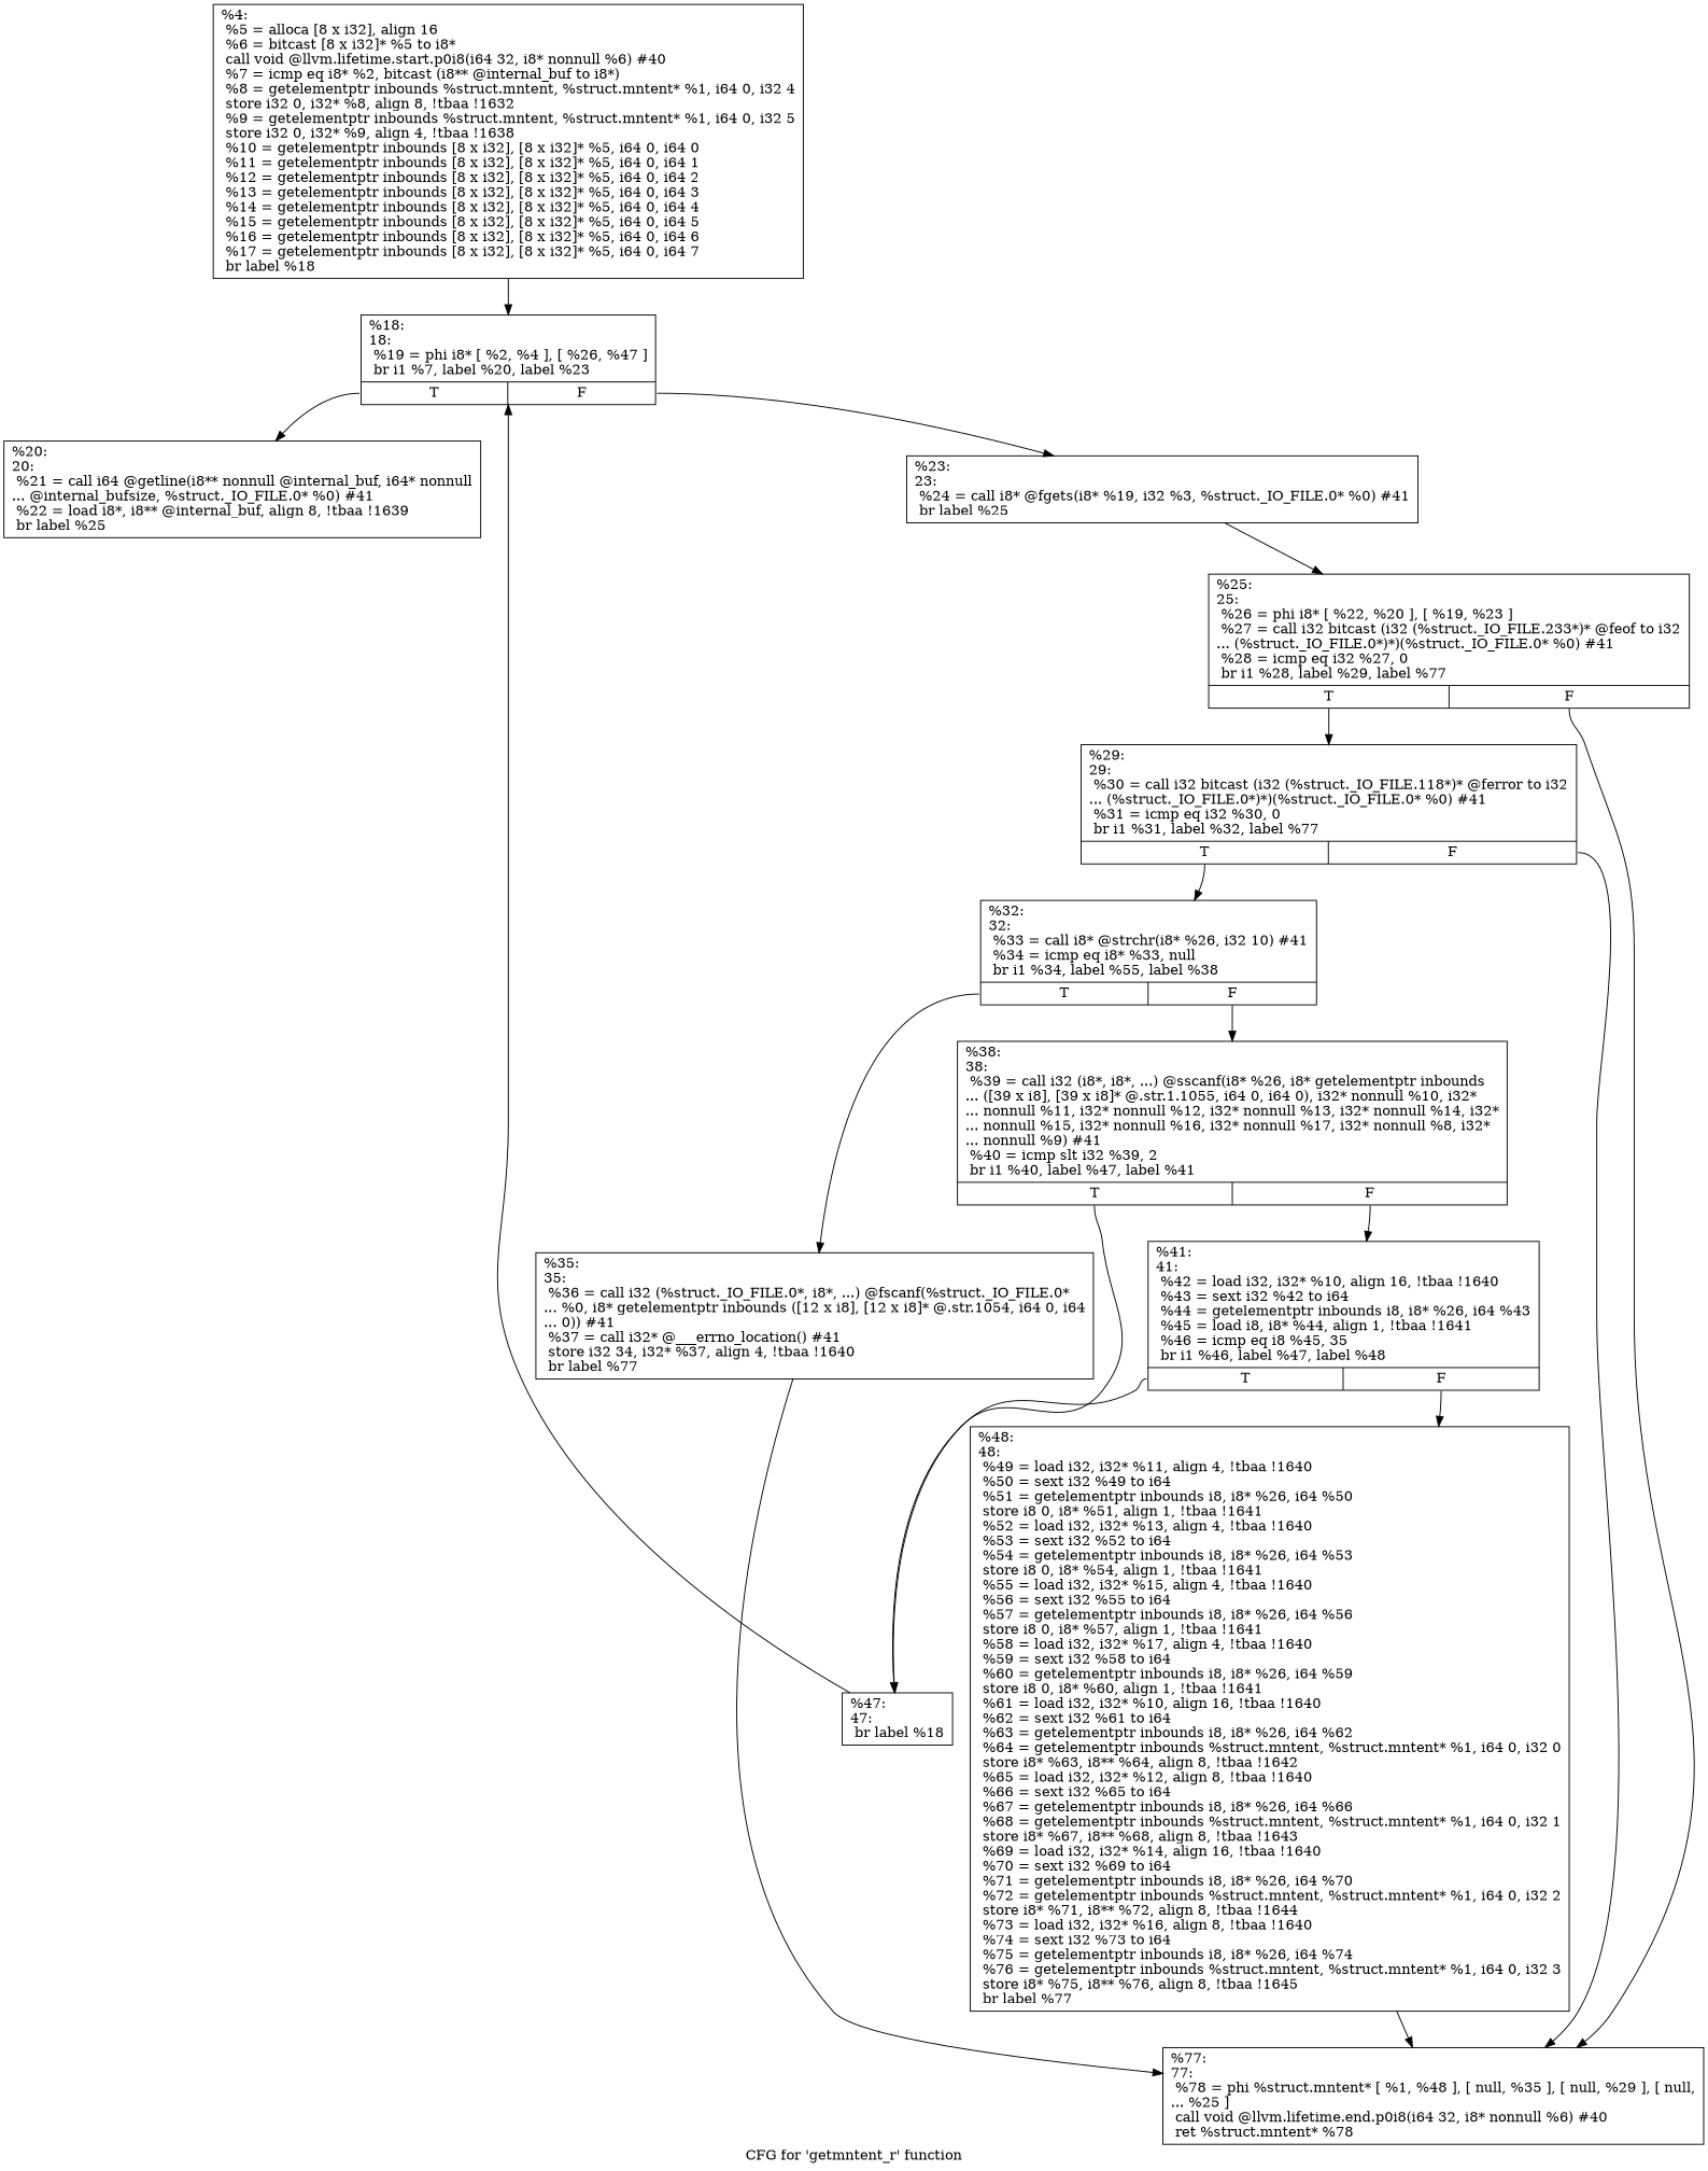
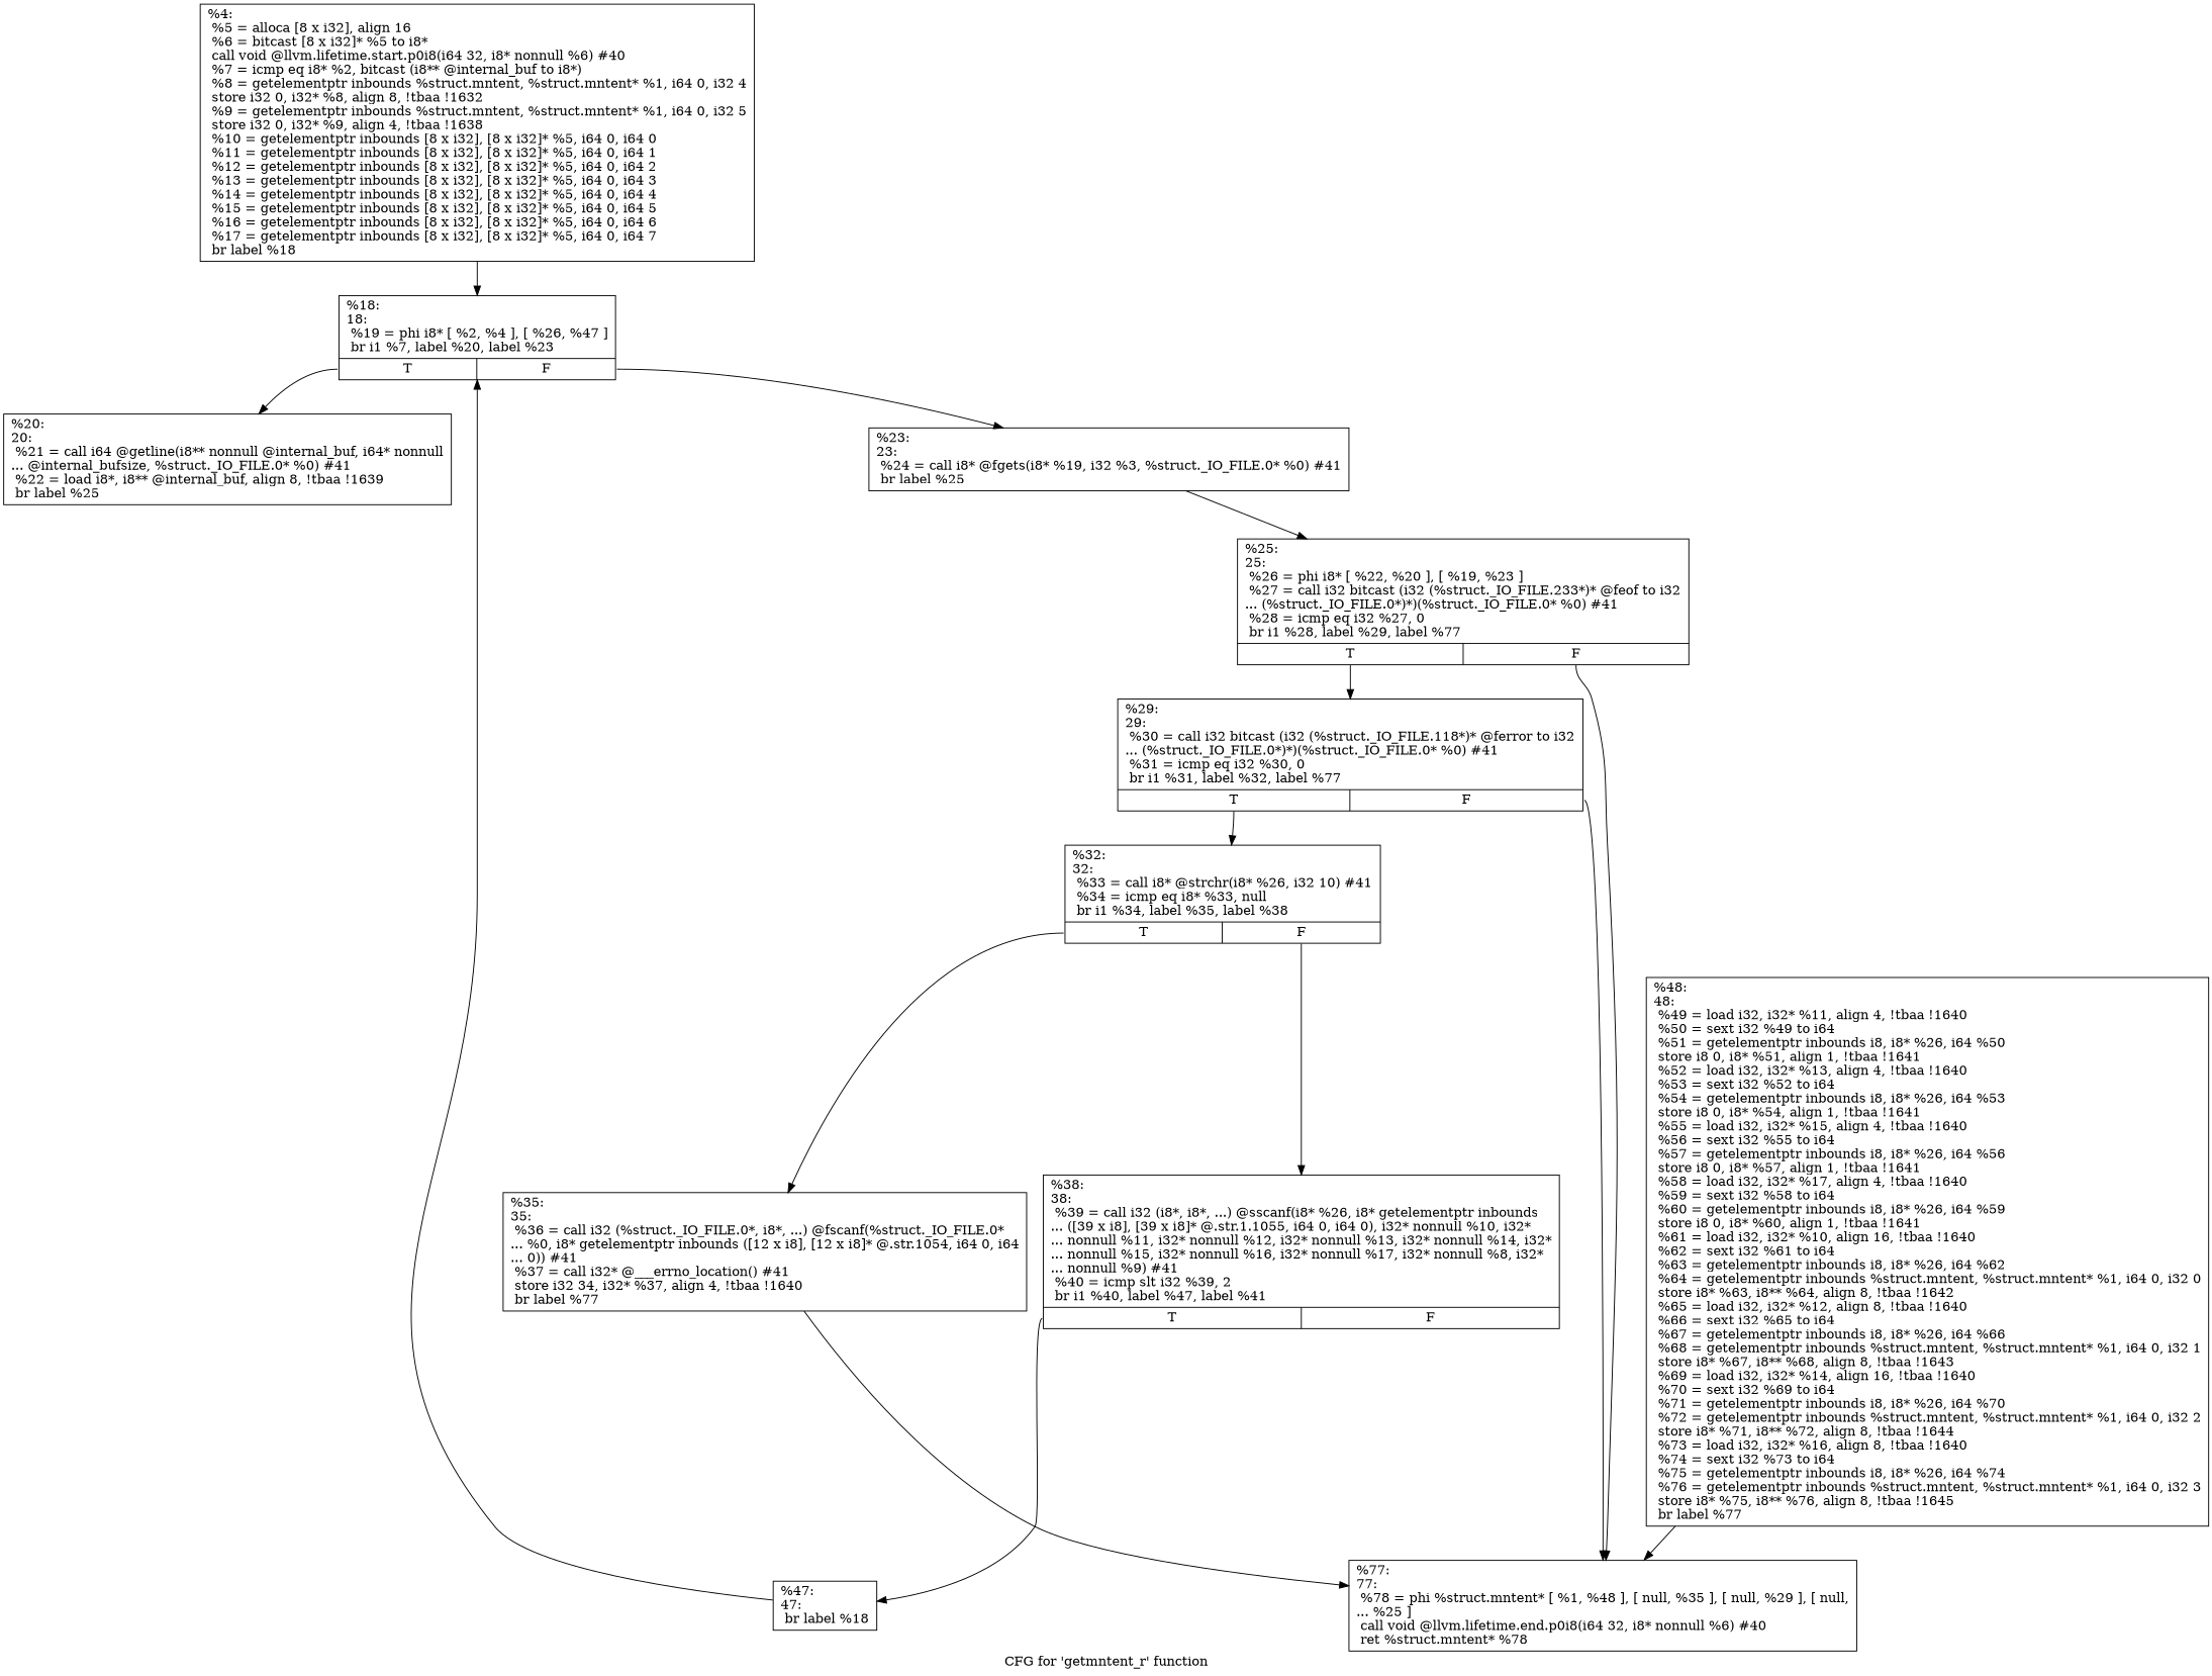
  digraph {
    label="CFG for 'getmntent_r' function"
    node [shape=record]
    edge [tailport=s0]
    n1 [label="{%4:\l  %5 = alloca [8 x i32], align 16\l  %6 = bitcast [8 x i32]* %5 to i8*\l  call void @llvm.lifetime.start.p0i8(i64 32, i8* nonnull %6) #40\l  %7 = icmp eq i8* %2, bitcast (i8** @internal_buf to i8*)\l  %8 = getelementptr inbounds %struct.mntent, %struct.mntent* %1, i64 0, i32 4\l  store i32 0, i32* %8, align 8, !tbaa !1632\l  %9 = getelementptr inbounds %struct.mntent, %struct.mntent* %1, i64 0, i32 5\l  store i32 0, i32* %9, align 4, !tbaa !1638\l  %10 = getelementptr inbounds [8 x i32], [8 x i32]* %5, i64 0, i64 0\l  %11 = getelementptr inbounds [8 x i32], [8 x i32]* %5, i64 0, i64 1\l  %12 = getelementptr inbounds [8 x i32], [8 x i32]* %5, i64 0, i64 2\l  %13 = getelementptr inbounds [8 x i32], [8 x i32]* %5, i64 0, i64 3\l  %14 = getelementptr inbounds [8 x i32], [8 x i32]* %5, i64 0, i64 4\l  %15 = getelementptr inbounds [8 x i32], [8 x i32]* %5, i64 0, i64 5\l  %16 = getelementptr inbounds [8 x i32], [8 x i32]* %5, i64 0, i64 6\l  %17 = getelementptr inbounds [8 x i32], [8 x i32]* %5, i64 0, i64 7\l  br label %18\l}"]
    n2 [label="{%18:\l18:                                               \l  %19 = phi i8* [ %2, %4 ], [ %26, %47 ]\l  br i1 %7, label %20, label %23\l|{<s0>T|<s1>F}}"]
    n3 [label="{%20:\l20:                                               \l  %21 = call i64 @getline(i8** nonnull @internal_buf, i64* nonnull\l... @internal_bufsize, %struct._IO_FILE.0* %0) #41\l  %22 = load i8*, i8** @internal_buf, align 8, !tbaa !1639\l  br label %25\l}"]
    n4 [label="{%23:\l23:                                               \l  %24 = call i8* @fgets(i8* %19, i32 %3, %struct._IO_FILE.0* %0) #41\l  br label %25\l}"]
    n5 [label="{%25:\l25:                                               \l  %26 = phi i8* [ %22, %20 ], [ %19, %23 ]\l  %27 = call i32 bitcast (i32 (%struct._IO_FILE.233*)* @feof to i32\l... (%struct._IO_FILE.0*)*)(%struct._IO_FILE.0* %0) #41\l  %28 = icmp eq i32 %27, 0\l  br i1 %28, label %29, label %77\l|{<s0>T|<s1>F}}"]
    n6 [label="{%29:\l29:                                               \l  %30 = call i32 bitcast (i32 (%struct._IO_FILE.118*)* @ferror to i32\l... (%struct._IO_FILE.0*)*)(%struct._IO_FILE.0* %0) #41\l  %31 = icmp eq i32 %30, 0\l  br i1 %31, label %32, label %77\l|{<s0>T|<s1>F}}"]
    n7 [label="{%77:\l77:                                               \l  %78 = phi %struct.mntent* [ %1, %48 ], [ null, %35 ], [ null, %29 ], [ null,\l... %25 ]\l  call void @llvm.lifetime.end.p0i8(i64 32, i8* nonnull %6) #40\l  ret %struct.mntent* %78\l}"]
-   n8 [label="{%32:\l32:                                               \l  %33 = call i8* @strchr(i8* %26, i32 10) #41\l  %34 = icmp eq i8* %33, null\l  br i1 %34, label %55, label %38\l|{<s0>T|<s1>F}}"]
+   n8 [label="{%32:\l32:                                               \l  %33 = call i8* @strchr(i8* %26, i32 10) #41\l  %34 = icmp eq i8* %33, null\l  br i1 %34, label %35, label %38\l|{<s0>T|<s1>F}}"]
    n9 [label="{%35:\l35:                                               \l  %36 = call i32 (%struct._IO_FILE.0*, i8*, ...) @fscanf(%struct._IO_FILE.0*\l... %0, i8* getelementptr inbounds ([12 x i8], [12 x i8]* @.str.1054, i64 0, i64\l... 0)) #41\l  %37 = call i32* @___errno_location() #41\l  store i32 34, i32* %37, align 4, !tbaa !1640\l  br label %77\l}"]
    n10 [label="{%38:\l38:                                               \l  %39 = call i32 (i8*, i8*, ...) @sscanf(i8* %26, i8* getelementptr inbounds\l... ([39 x i8], [39 x i8]* @.str.1.1055, i64 0, i64 0), i32* nonnull %10, i32*\l... nonnull %11, i32* nonnull %12, i32* nonnull %13, i32* nonnull %14, i32*\l... nonnull %15, i32* nonnull %16, i32* nonnull %17, i32* nonnull %8, i32*\l... nonnull %9) #41\l  %40 = icmp slt i32 %39, 2\l  br i1 %40, label %47, label %41\l|{<s0>T|<s1>F}}"]
    n11 [label="{%47:\l47:                                               \l  br label %18\l}"]
-   n12 [label="{%41:\l41:                                               \l  %42 = load i32, i32* %10, align 16, !tbaa !1640\l  %43 = sext i32 %42 to i64\l  %44 = getelementptr inbounds i8, i8* %26, i64 %43\l  %45 = load i8, i8* %44, align 1, !tbaa !1641\l  %46 = icmp eq i8 %45, 35\l  br i1 %46, label %47, label %48\l|{<s0>T|<s1>F}}"]
    n13 [label="{%48:\l48:                                               \l  %49 = load i32, i32* %11, align 4, !tbaa !1640\l  %50 = sext i32 %49 to i64\l  %51 = getelementptr inbounds i8, i8* %26, i64 %50\l  store i8 0, i8* %51, align 1, !tbaa !1641\l  %52 = load i32, i32* %13, align 4, !tbaa !1640\l  %53 = sext i32 %52 to i64\l  %54 = getelementptr inbounds i8, i8* %26, i64 %53\l  store i8 0, i8* %54, align 1, !tbaa !1641\l  %55 = load i32, i32* %15, align 4, !tbaa !1640\l  %56 = sext i32 %55 to i64\l  %57 = getelementptr inbounds i8, i8* %26, i64 %56\l  store i8 0, i8* %57, align 1, !tbaa !1641\l  %58 = load i32, i32* %17, align 4, !tbaa !1640\l  %59 = sext i32 %58 to i64\l  %60 = getelementptr inbounds i8, i8* %26, i64 %59\l  store i8 0, i8* %60, align 1, !tbaa !1641\l  %61 = load i32, i32* %10, align 16, !tbaa !1640\l  %62 = sext i32 %61 to i64\l  %63 = getelementptr inbounds i8, i8* %26, i64 %62\l  %64 = getelementptr inbounds %struct.mntent, %struct.mntent* %1, i64 0, i32 0\l  store i8* %63, i8** %64, align 8, !tbaa !1642\l  %65 = load i32, i32* %12, align 8, !tbaa !1640\l  %66 = sext i32 %65 to i64\l  %67 = getelementptr inbounds i8, i8* %26, i64 %66\l  %68 = getelementptr inbounds %struct.mntent, %struct.mntent* %1, i64 0, i32 1\l  store i8* %67, i8** %68, align 8, !tbaa !1643\l  %69 = load i32, i32* %14, align 16, !tbaa !1640\l  %70 = sext i32 %69 to i64\l  %71 = getelementptr inbounds i8, i8* %26, i64 %70\l  %72 = getelementptr inbounds %struct.mntent, %struct.mntent* %1, i64 0, i32 2\l  store i8* %71, i8** %72, align 8, !tbaa !1644\l  %73 = load i32, i32* %16, align 8, !tbaa !1640\l  %74 = sext i32 %73 to i64\l  %75 = getelementptr inbounds i8, i8* %26, i64 %74\l  %76 = getelementptr inbounds %struct.mntent, %struct.mntent* %1, i64 0, i32 3\l  store i8* %75, i8** %76, align 8, !tbaa !1645\l  br label %77\l}"]
    n1 -> n2 [tailport=""]
    n2 -> n3
    n2 -> n4 [tailport=s1]
    n4 -> n5 [tailport=""]
    n5 -> n6
    n5 -> n7 [tailport=s1]
    n6 -> n7 [tailport=s1]
    n6 -> n8
    n8 -> n9
    n8 -> n10 [tailport=s1]
    n9 -> n7 [tailport=""]
    n10 -> n11
-   n10 -> n12 [tailport=s1]
    n11 -> n2 [tailport=""]
-   n12 -> n11
-   n12 -> n13 [tailport=s1]
    n13 -> n7 [tailport=""]
  }
